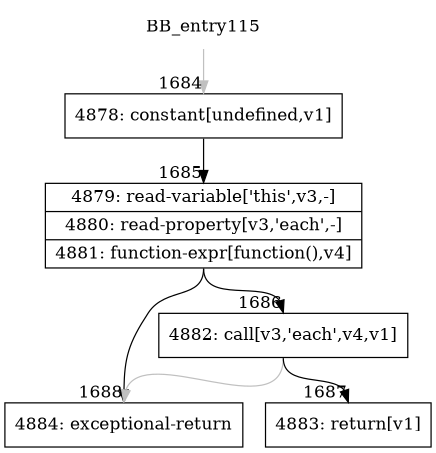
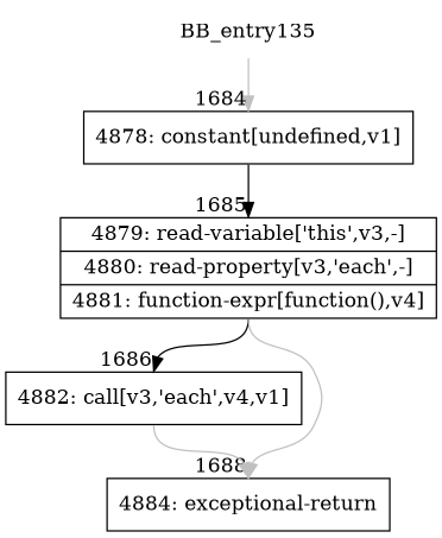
  digraph {
    rankdir=TD
    node [shape=record]
    edge [headport=n tailport=s]
-   BB_entry115 [shape=none]
+   BB_entry115 [shape=none label=BB_entry135]
    n2 [label="{4878: constant[undefined,v1]}"]
    n3 [label="{4879: read-variable['this',v3,-]|4880: read-property[v3,'each',-]|4881: function-expr[function(),v4]}"]
    n4 [label="{4882: call[v3,'each',v4,v1]}"]
    n5 [label="{4884: exceptional-return}"]
-   n6 [label="{4883: return[v1]}"]
    BB_entry115 -> n2 [color=gray headlabel="    1684"]
    n2 -> n3 [headlabel="      1685"]
    n3 -> n4 [headlabel="      1686"]
-   n3 -> n5 [color=black headlabel="      1688"]
+   n3 -> n5 [color=gray headlabel="      1688"]
    n4 -> n5 [color=gray]
-   n4 -> n6 [headlabel="      1687"]
  }
